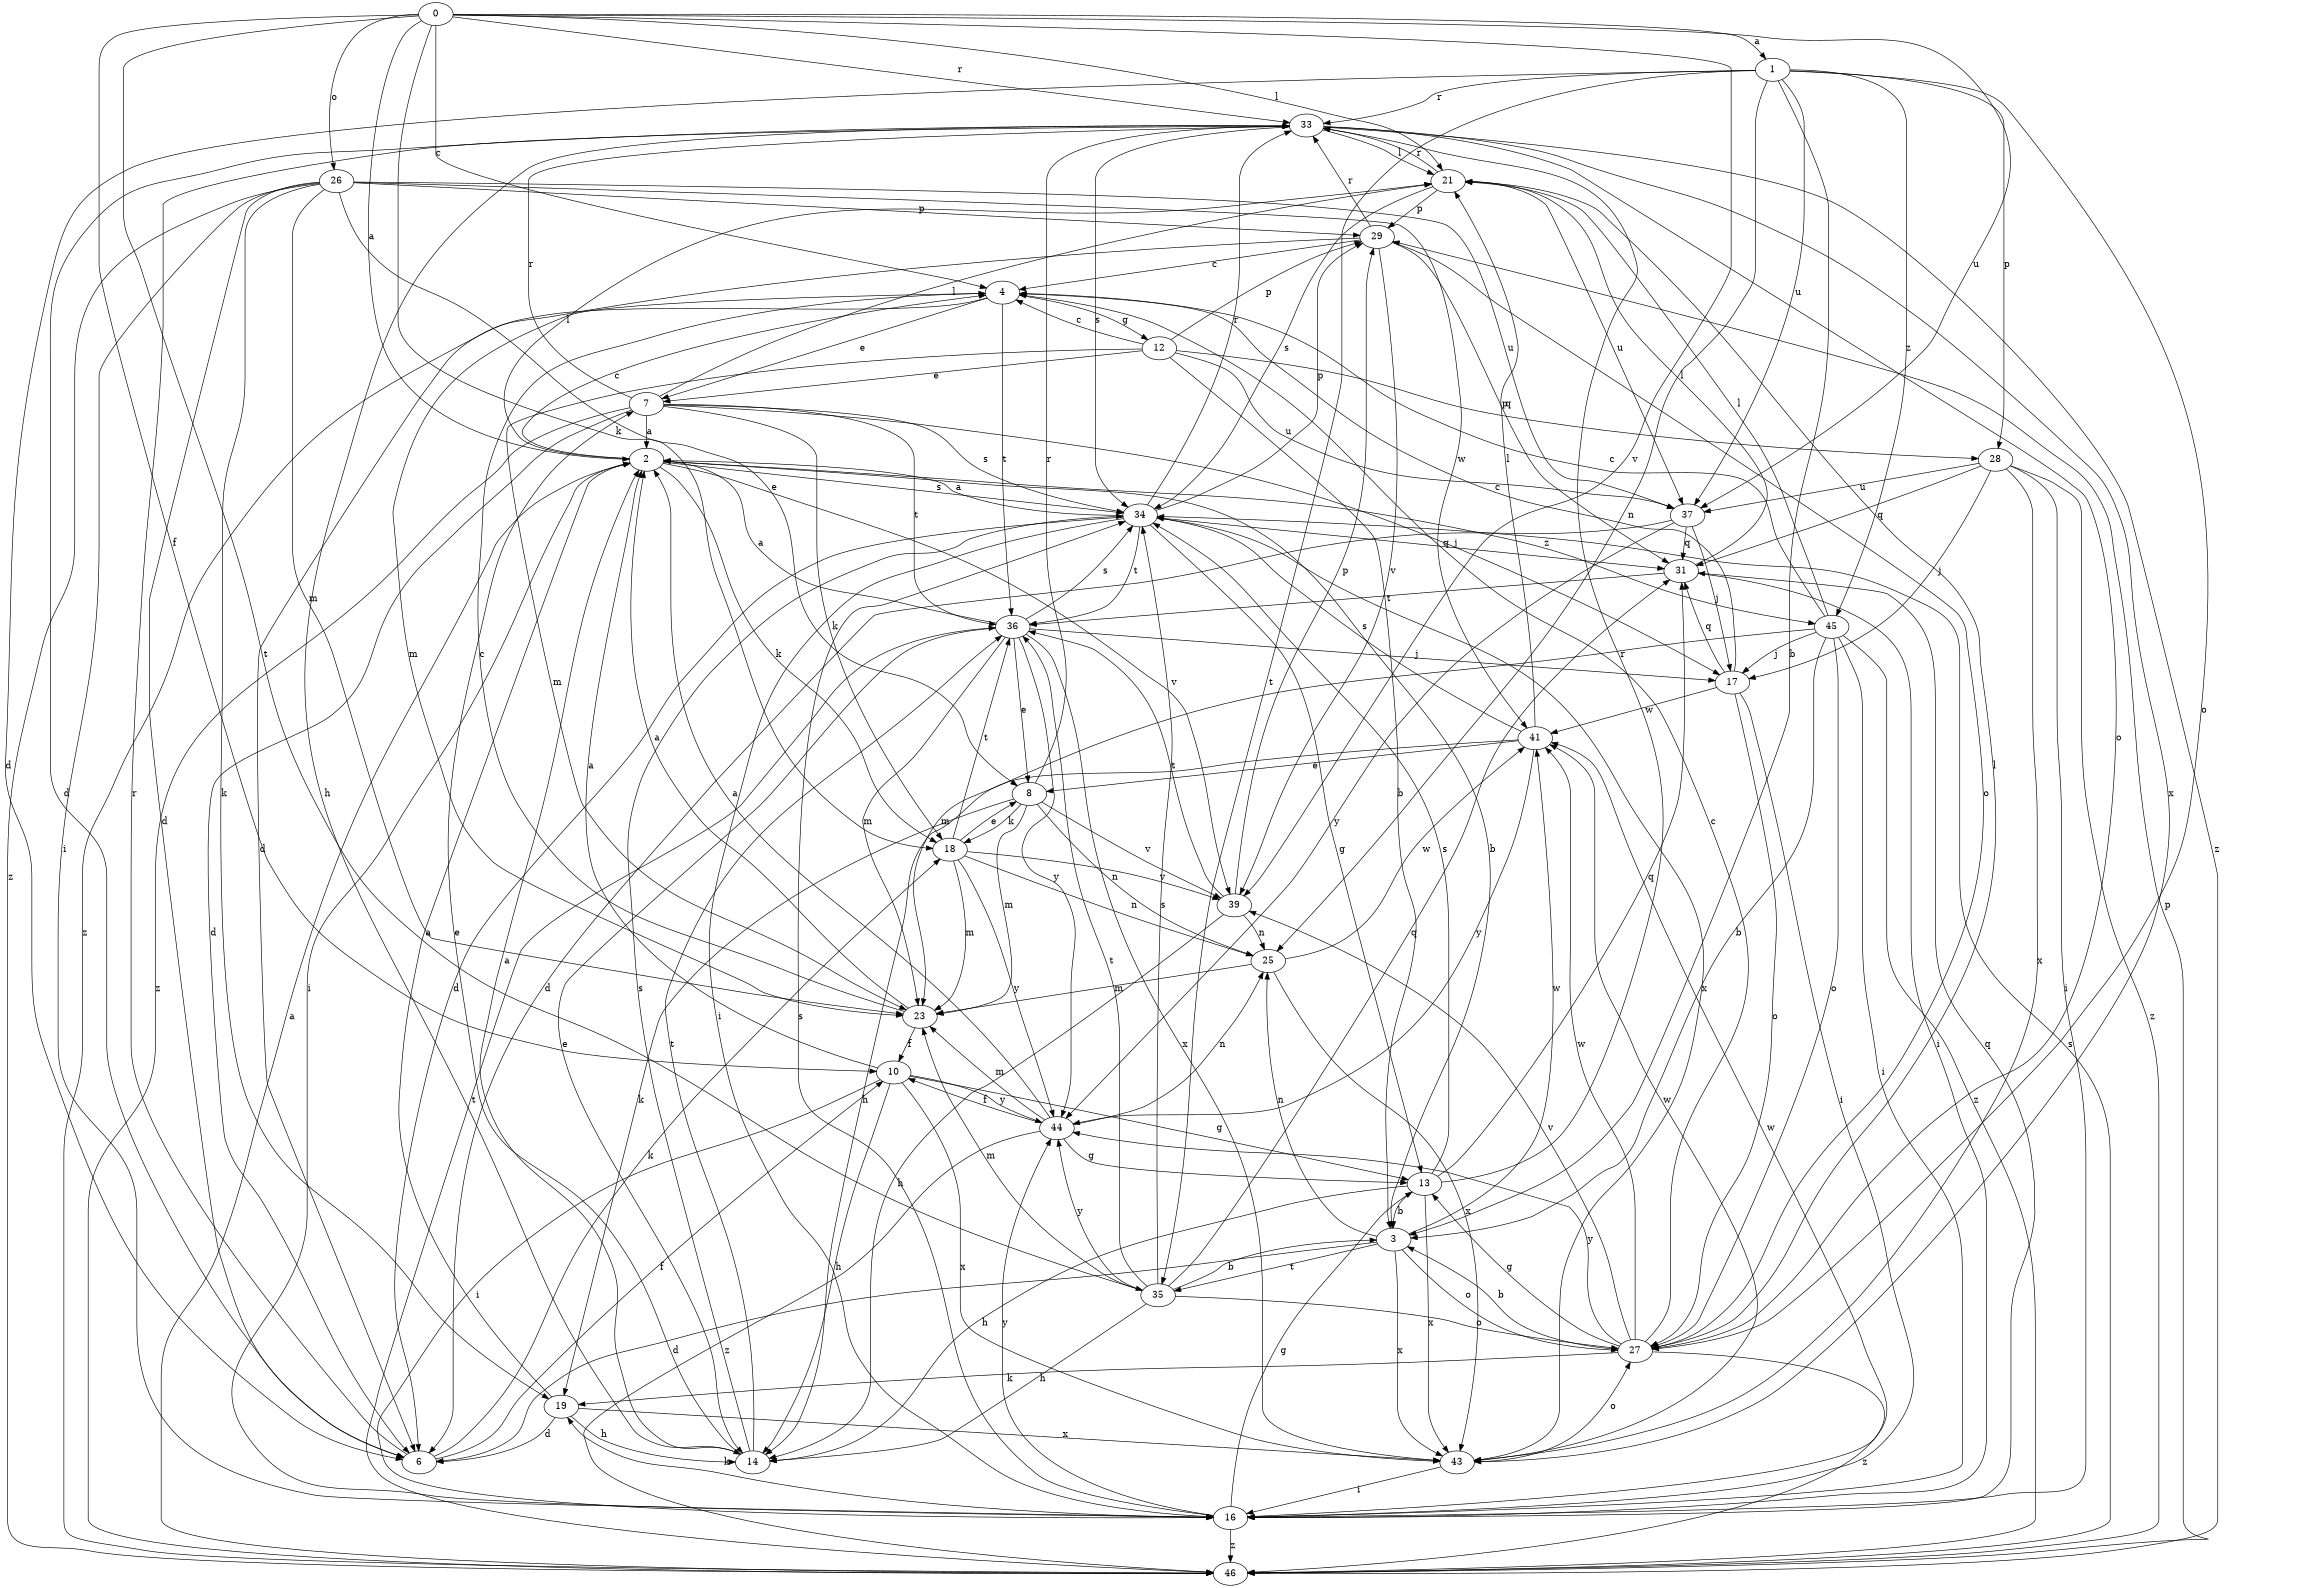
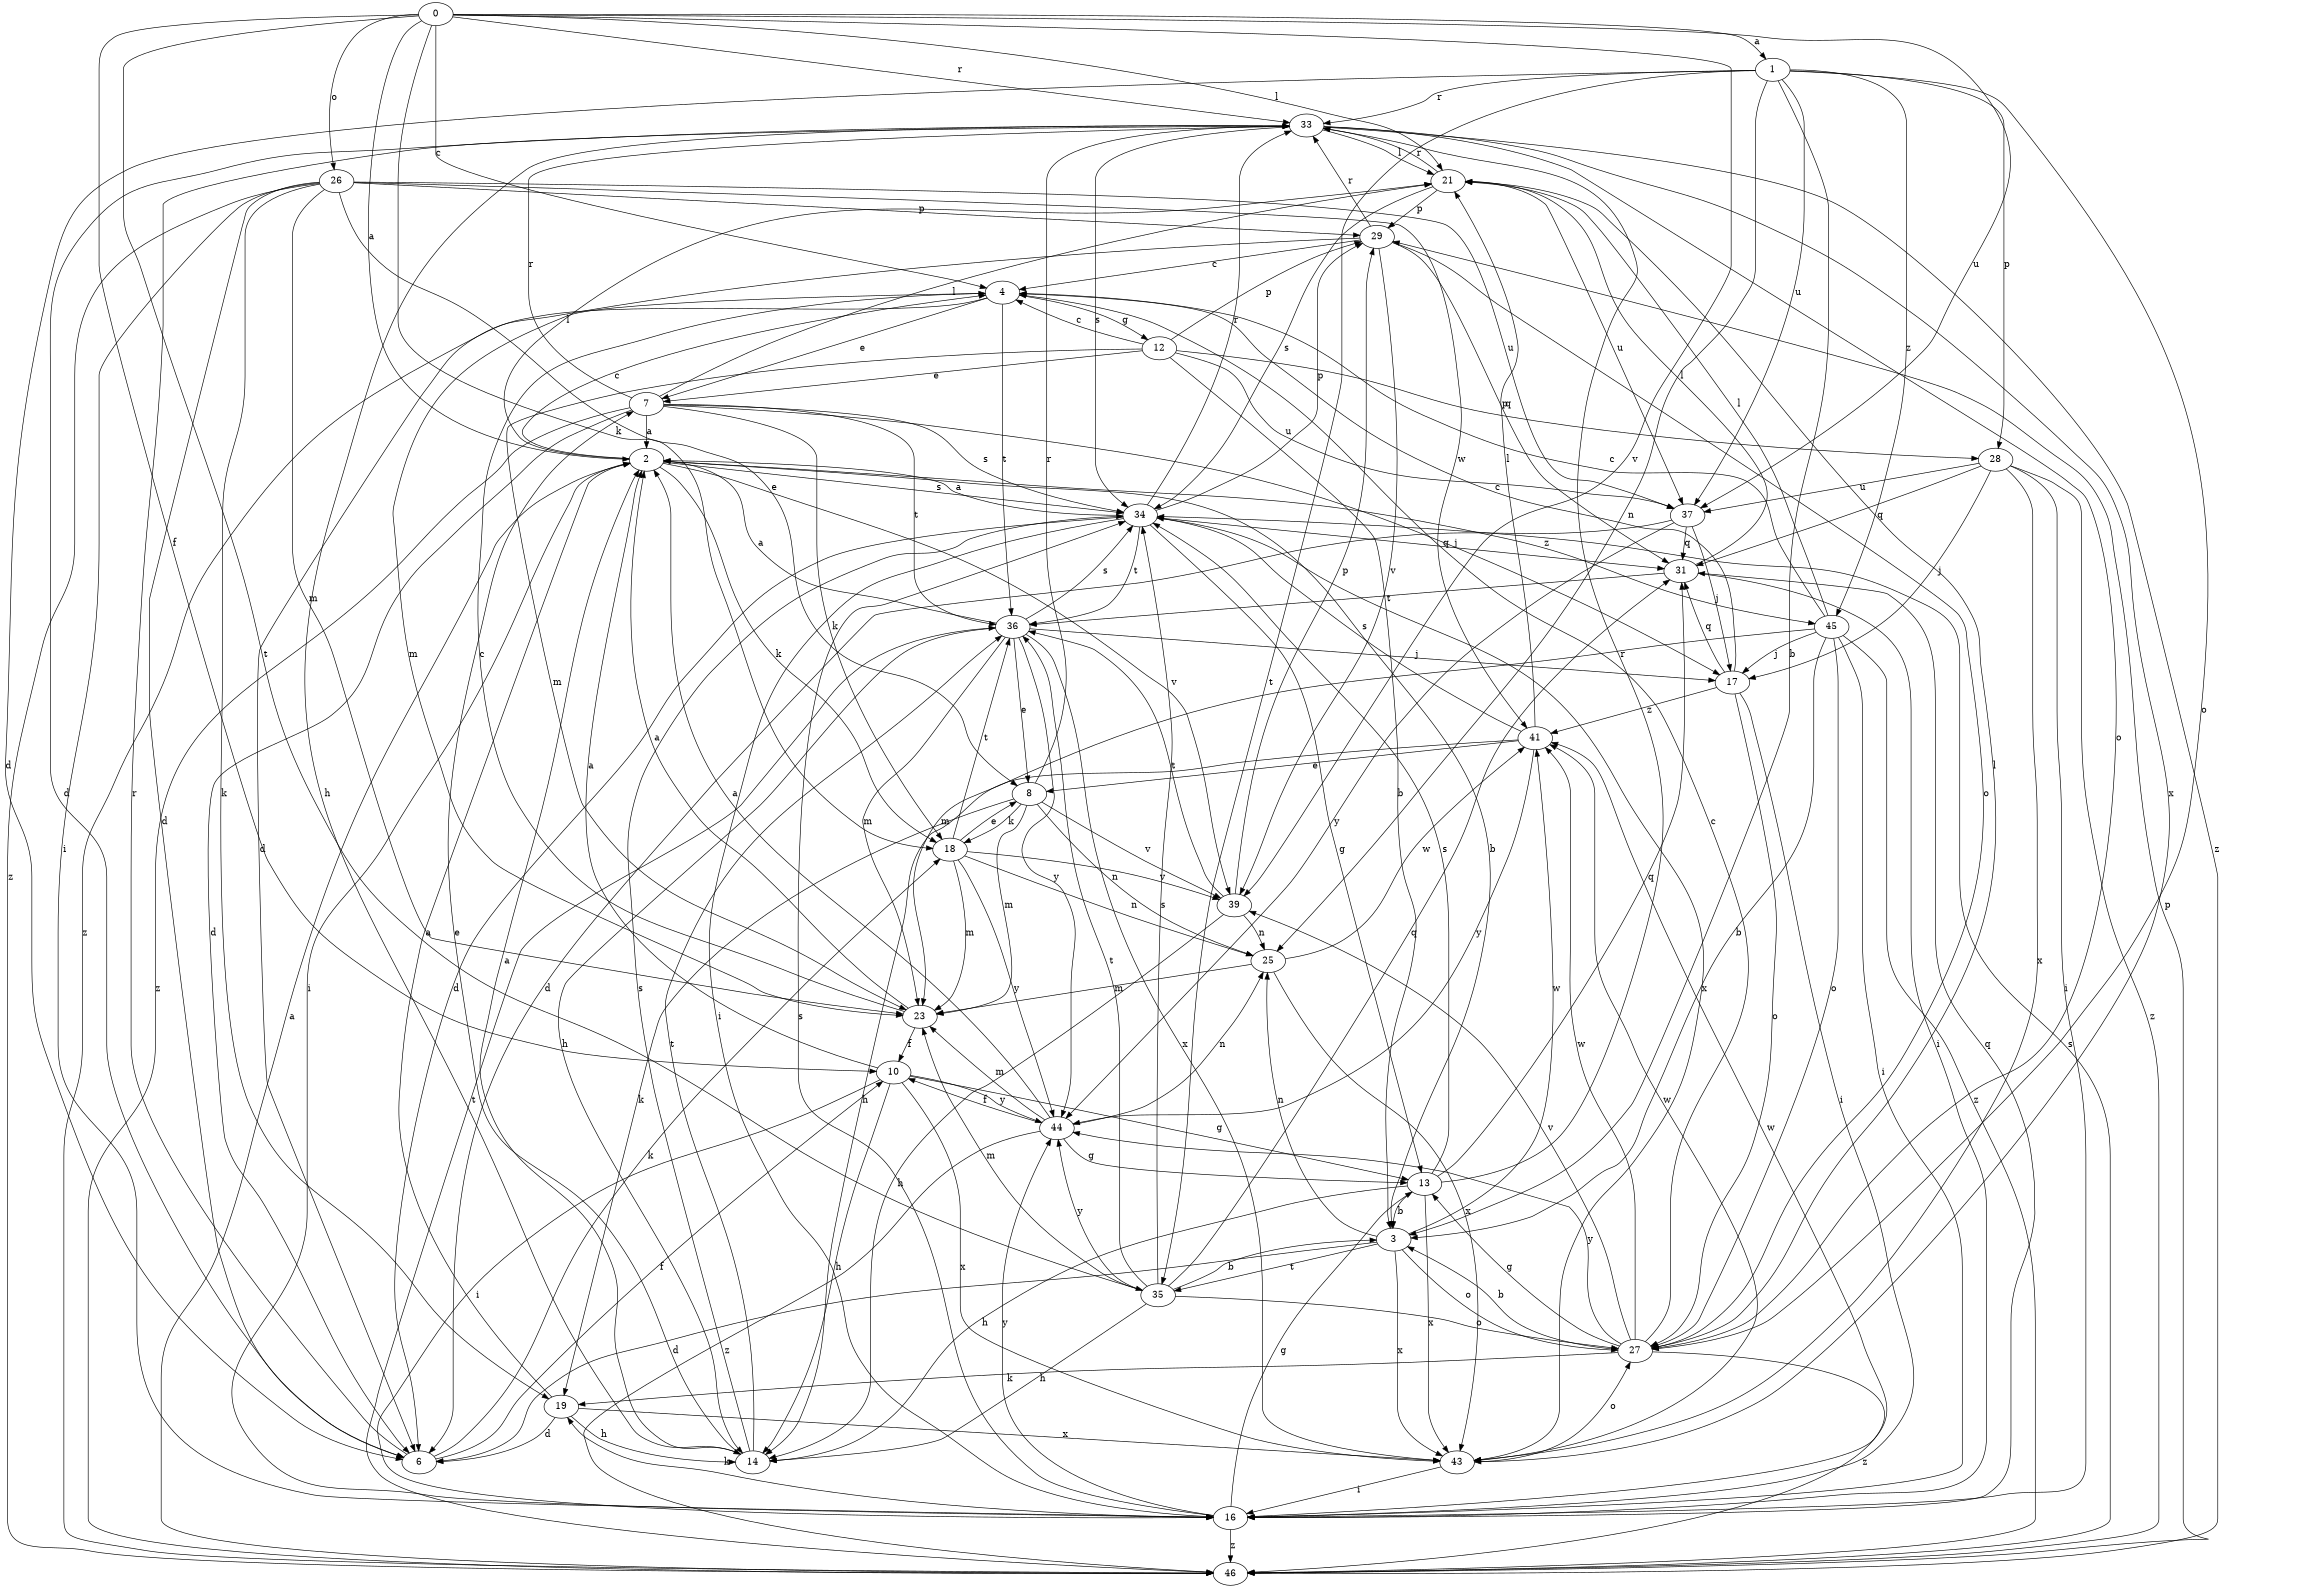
  strict digraph {
    0
    1
    2
    4
    10
    18
    21
    26
    33
    35
    37
    39
    3
    6
    25
    27
    28
    45
    16
    34
    7
    12
    23
    36
    46
    43
    13
    14
    44
    8
    29
    41
    19
    31
    17
    0 -> 1 [label=a]
    0 -> 2 [label=a]
    0 -> 4 [label=c]
    0 -> 10 [label=f]
    0 -> 18 [label=k]
    0 -> 21 [label=l]
    0 -> 26 [label=o]
    0 -> 33 [label=r]
    0 -> 35 [label=t]
    0 -> 37 [label=u]
    0 -> 39 [label=v]
    1 -> 33 [label=r]
    1 -> 35 [label=t]
    1 -> 37 [label=u]
    1 -> 3 [label=b]
    1 -> 6 [label=d]
    1 -> 25 [label=n]
    1 -> 27 [label=o]
    1 -> 28 [label=p]
    1 -> 45 [label=z]
    2 -> 4 [label=c]
    2 -> 18 [label=k]
    2 -> 21 [label=l]
    2 -> 39 [label=v]
    2 -> 3 [label=b]
    2 -> 45 [label=z]
    2 -> 16 [label=i]
    2 -> 34 [label=s]
    4 -> 7 [label=e]
    4 -> 12 [label=g]
    4 -> 23 [label=m]
    4 -> 36 [label=t]
    4 -> 46 [label=z]
    10 -> 2 [label=a]
    10 -> 16 [label=i]
    10 -> 43 [label=x]
    10 -> 13 [label=g]
    10 -> 14 [label=h]
    10 -> 44 [label=y]
    18 -> 39 [label=v]
    18 -> 25 [label=n]
    18 -> 23 [label=m]
    18 -> 36 [label=t]
    18 -> 44 [label=y]
    18 -> 8 [label=e]
    21 -> 33 [label=r]
    21 -> 37 [label=u]
    21 -> 34 [label=s]
    21 -> 29 [label=p]
    26 -> 37 [label=u]
    26 -> 6 [label=d]
    26 -> 16 [label=i]
    26 -> 23 [label=m]
    26 -> 46 [label=z]
    26 -> 8 [label=e]
    26 -> 29 [label=p]
    26 -> 41 [label=w]
    26 -> 19 [label=k]
    33 -> 21 [label=l]
    33 -> 6 [label=d]
    33 -> 27 [label=o]
    33 -> 34 [label=s]
    33 -> 46 [label=z]
    33 -> 43 [label=x]
    33 -> 14 [label=h]
    35 -> 3 [label=b]
    35 -> 27 [label=o]
    35 -> 34 [label=s]
    35 -> 23 [label=m]
    35 -> 36 [label=t]
    35 -> 14 [label=h]
    35 -> 44 [label=y]
    35 -> 31 [label=q]
    37 -> 6 [label=d]
    37 -> 44 [label=y]
    37 -> 31 [label=q]
    37 -> 17 [label=j]
    39 -> 25 [label=n]
    39 -> 36 [label=t]
    39 -> 14 [label=h]
    39 -> 29 [label=p]
    3 -> 35 [label=t]
    3 -> 6 [label=d]
    3 -> 25 [label=n]
    3 -> 27 [label=o]
    3 -> 43 [label=x]
    3 -> 41 [label=w]
    6 -> 10 [label=f]
    6 -> 18 [label=k]
    6 -> 33 [label=r]
    25 -> 23 [label=m]
    25 -> 43 [label=x]
    25 -> 41 [label=w]
    27 -> 4 [label=c]
    27 -> 21 [label=l]
    27 -> 39 [label=v]
    27 -> 3 [label=b]
    27 -> 46 [label=z]
    27 -> 13 [label=g]
    27 -> 44 [label=y]
    27 -> 41 [label=w]
    27 -> 19 [label=k]
    28 -> 37 [label=u]
    28 -> 16 [label=i]
    28 -> 46 [label=z]
    28 -> 43 [label=x]
    28 -> 31 [label=q]
    28 -> 17 [label=j]
    45 -> 4 [label=c]
    45 -> 21 [label=l]
    45 -> 3 [label=b]
    45 -> 27 [label=o]
    45 -> 16 [label=i]
    45 -> 23 [label=m]
    45 -> 46 [label=z]
    45 -> 17 [label=j]
    16 -> 34 [label=s]
    16 -> 46 [label=z]
    16 -> 13 [label=g]
    16 -> 44 [label=y]
    16 -> 41 [label=w]
    16 -> 19 [label=k]
    16 -> 31 [label=q]
    34 -> 2 [label=a]
    34 -> 33 [label=r]
    34 -> 6 [label=d]
    34 -> 16 [label=i]
    34 -> 36 [label=t]
    34 -> 43 [label=x]
    34 -> 13 [label=g]
    34 -> 29 [label=p]
    34 -> 31 [label=q]
    7 -> 2 [label=a]
    7 -> 18 [label=k]
    7 -> 21 [label=l]
    7 -> 33 [label=r]
    7 -> 6 [label=d]
    7 -> 34 [label=s]
    7 -> 36 [label=t]
    7 -> 46 [label=z]
    7 -> 17 [label=j]
    12 -> 4 [label=c]
    12 -> 37 [label=u]
    12 -> 3 [label=b]
    12 -> 28 [label=p]
    12 -> 7 [label=e]
    12 -> 23 [label=m]
    12 -> 29 [label=p]
    23 -> 2 [label=a]
    23 -> 4 [label=c]
    23 -> 10 [label=f]
    36 -> 2 [label=a]
    36 -> 34 [label=s]
    36 -> 23 [label=m]
    36 -> 43 [label=x]
-   36 -> 14 [label=e]
+   36 -> 14 [label=h]
    36 -> 44 [label=y]
    36 -> 8 [label=e]
    36 -> 17 [label=j]
    46 -> 2 [label=a]
    46 -> 34 [label=s]
    46 -> 36 [label=t]
    46 -> 29 [label=p]
    43 -> 27 [label=o]
    43 -> 16 [label=i]
    43 -> 41 [label=w]
    13 -> 33 [label=r]
    13 -> 3 [label=b]
    13 -> 34 [label=s]
    13 -> 43 [label=x]
    13 -> 14 [label=h]
    13 -> 31 [label=q]
    14 -> 2 [label=a]
    14 -> 34 [label=s]
    14 -> 7 [label=e]
    14 -> 36 [label=t]
    44 -> 2 [label=a]
    44 -> 10 [label=f]
    44 -> 25 [label=n]
    44 -> 23 [label=m]
    44 -> 46 [label=z]
    44 -> 13 [label=g]
    8 -> 18 [label=k]
    8 -> 33 [label=r]
    8 -> 39 [label=v]
    8 -> 25 [label=n]
    8 -> 23 [label=m]
    8 -> 19 [label=k]
    29 -> 4 [label=c]
    29 -> 33 [label=r]
    29 -> 39 [label=v]
    29 -> 6 [label=d]
    29 -> 27 [label=o]
    29 -> 31 [label=q]
    41 -> 21 [label=l]
    41 -> 34 [label=s]
    41 -> 14 [label=h]
    41 -> 44 [label=y]
    41 -> 8 [label=e]
    19 -> 2 [label=a]
    19 -> 6 [label=d]
    19 -> 43 [label=x]
    19 -> 14 [label=h]
    31 -> 21 [label=l]
    31 -> 16 [label=i]
    31 -> 36 [label=t]
    17 -> 4 [label=c]
    17 -> 27 [label=o]
    17 -> 16 [label=i]
-   17 -> 41 [label=w]
+   17 -> 41 [label=z]
    17 -> 31 [label=q]
  }
